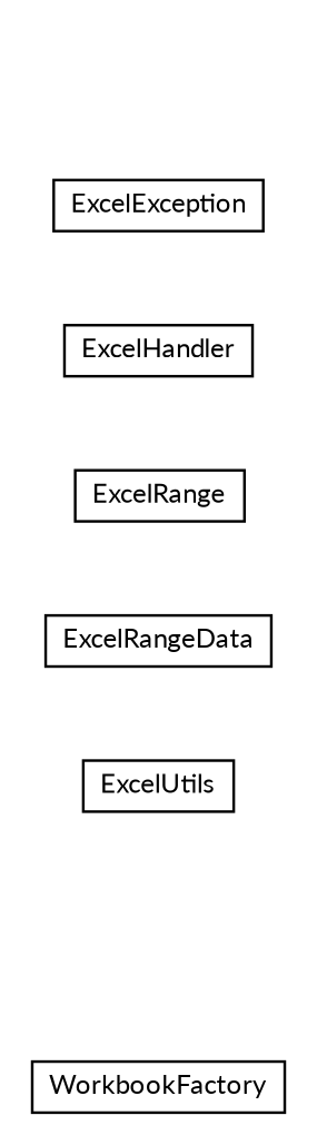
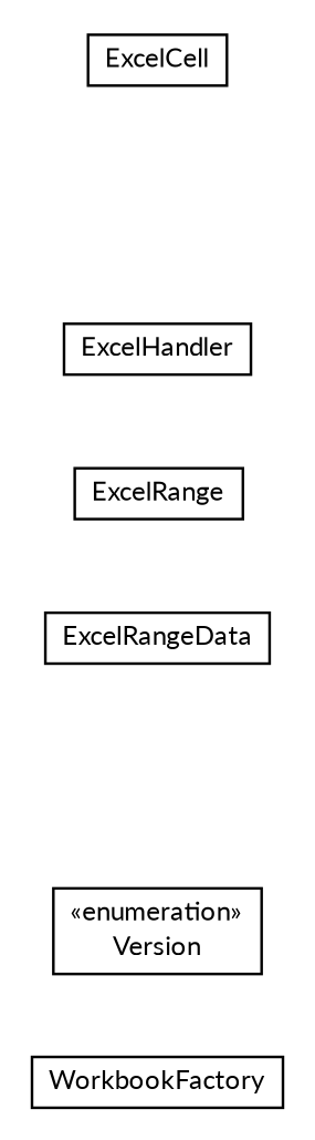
  digraph {
    nodesep=0.25
    ranksep=0.5
    rankdir=LR
    fontname=Lato
    node [fontcolor=black fontname=Lato fontsize=10.0 shape=plaintext]
    n1 [label=<<table title="org.dayatang.excel.WorkbookFactory" border="0" cellborder="1" cellspacing="0" cellpadding="2" port="p" href="./WorkbookFactory.html"> 		<tr><td><table border="0" cellspacing="0" cellpadding="1"> <tr><td align="center" balign="center"> WorkbookFactory </td></tr> 		</table></td></tr> 		</table>>]
-   n3 [label=<<table title="org.dayatang.excel.ExcelUtils" border="0" cellborder="1" cellspacing="0" cellpadding="2" port="p" href="./ExcelUtils.html"> 		<tr><td><table border="0" cellspacing="0" cellpadding="1"> <tr><td align="center" balign="center"> ExcelUtils </td></tr> 		</table></td></tr> 		</table>>]
+   n2 [label=<<table title="org.dayatang.excel.Version" border="0" cellborder="1" cellspacing="0" cellpadding="2" port="p" href="./Version.html"> 		<tr><td><table border="0" cellspacing="0" cellpadding="1"> <tr><td align="center" balign="center"> &#171;enumeration&#187; </td></tr> <tr><td align="center" balign="center"> Version </td></tr> 		</table></td></tr> 		</table>>]
    n4 [label=<<table title="org.dayatang.excel.ExcelRangeData" border="0" cellborder="1" cellspacing="0" cellpadding="2" port="p" href="./ExcelRangeData.html"> 		<tr><td><table border="0" cellspacing="0" cellpadding="1"> <tr><td align="center" balign="center"> ExcelRangeData </td></tr> 		</table></td></tr> 		</table>>]
    n5 [label=<<table title="org.dayatang.excel.ExcelRange" border="0" cellborder="1" cellspacing="0" cellpadding="2" port="p" href="./ExcelRange.html"> 		<tr><td><table border="0" cellspacing="0" cellpadding="1"> <tr><td align="center" balign="center"> ExcelRange </td></tr> 		</table></td></tr> 		</table>>]
    n6 [label=<<table title="org.dayatang.excel.ExcelHandler" border="0" cellborder="1" cellspacing="0" cellpadding="2" port="p" href="./ExcelHandler.html"> 		<tr><td><table border="0" cellspacing="0" cellpadding="1"> <tr><td align="center" balign="center"> ExcelHandler </td></tr> 		</table></td></tr> 		</table>>]
-   n7 [label=<<table title="org.dayatang.excel.ExcelException" border="0" cellborder="1" cellspacing="0" cellpadding="2" port="p" href="./ExcelException.html"> 		<tr><td><table border="0" cellspacing="0" cellpadding="1"> <tr><td align="center" balign="center"> ExcelException </td></tr> 		</table></td></tr> 		</table>>]
+   n8 [label=<<table title="org.dayatang.excel.ExcelCell" border="0" cellborder="1" cellspacing="0" cellpadding="2" port="p" href="./ExcelCell.html"> 		<tr><td><table border="0" cellspacing="0" cellpadding="1"> <tr><td align="center" balign="center"> ExcelCell </td></tr> 		</table></td></tr> 		</table>>]
  }
